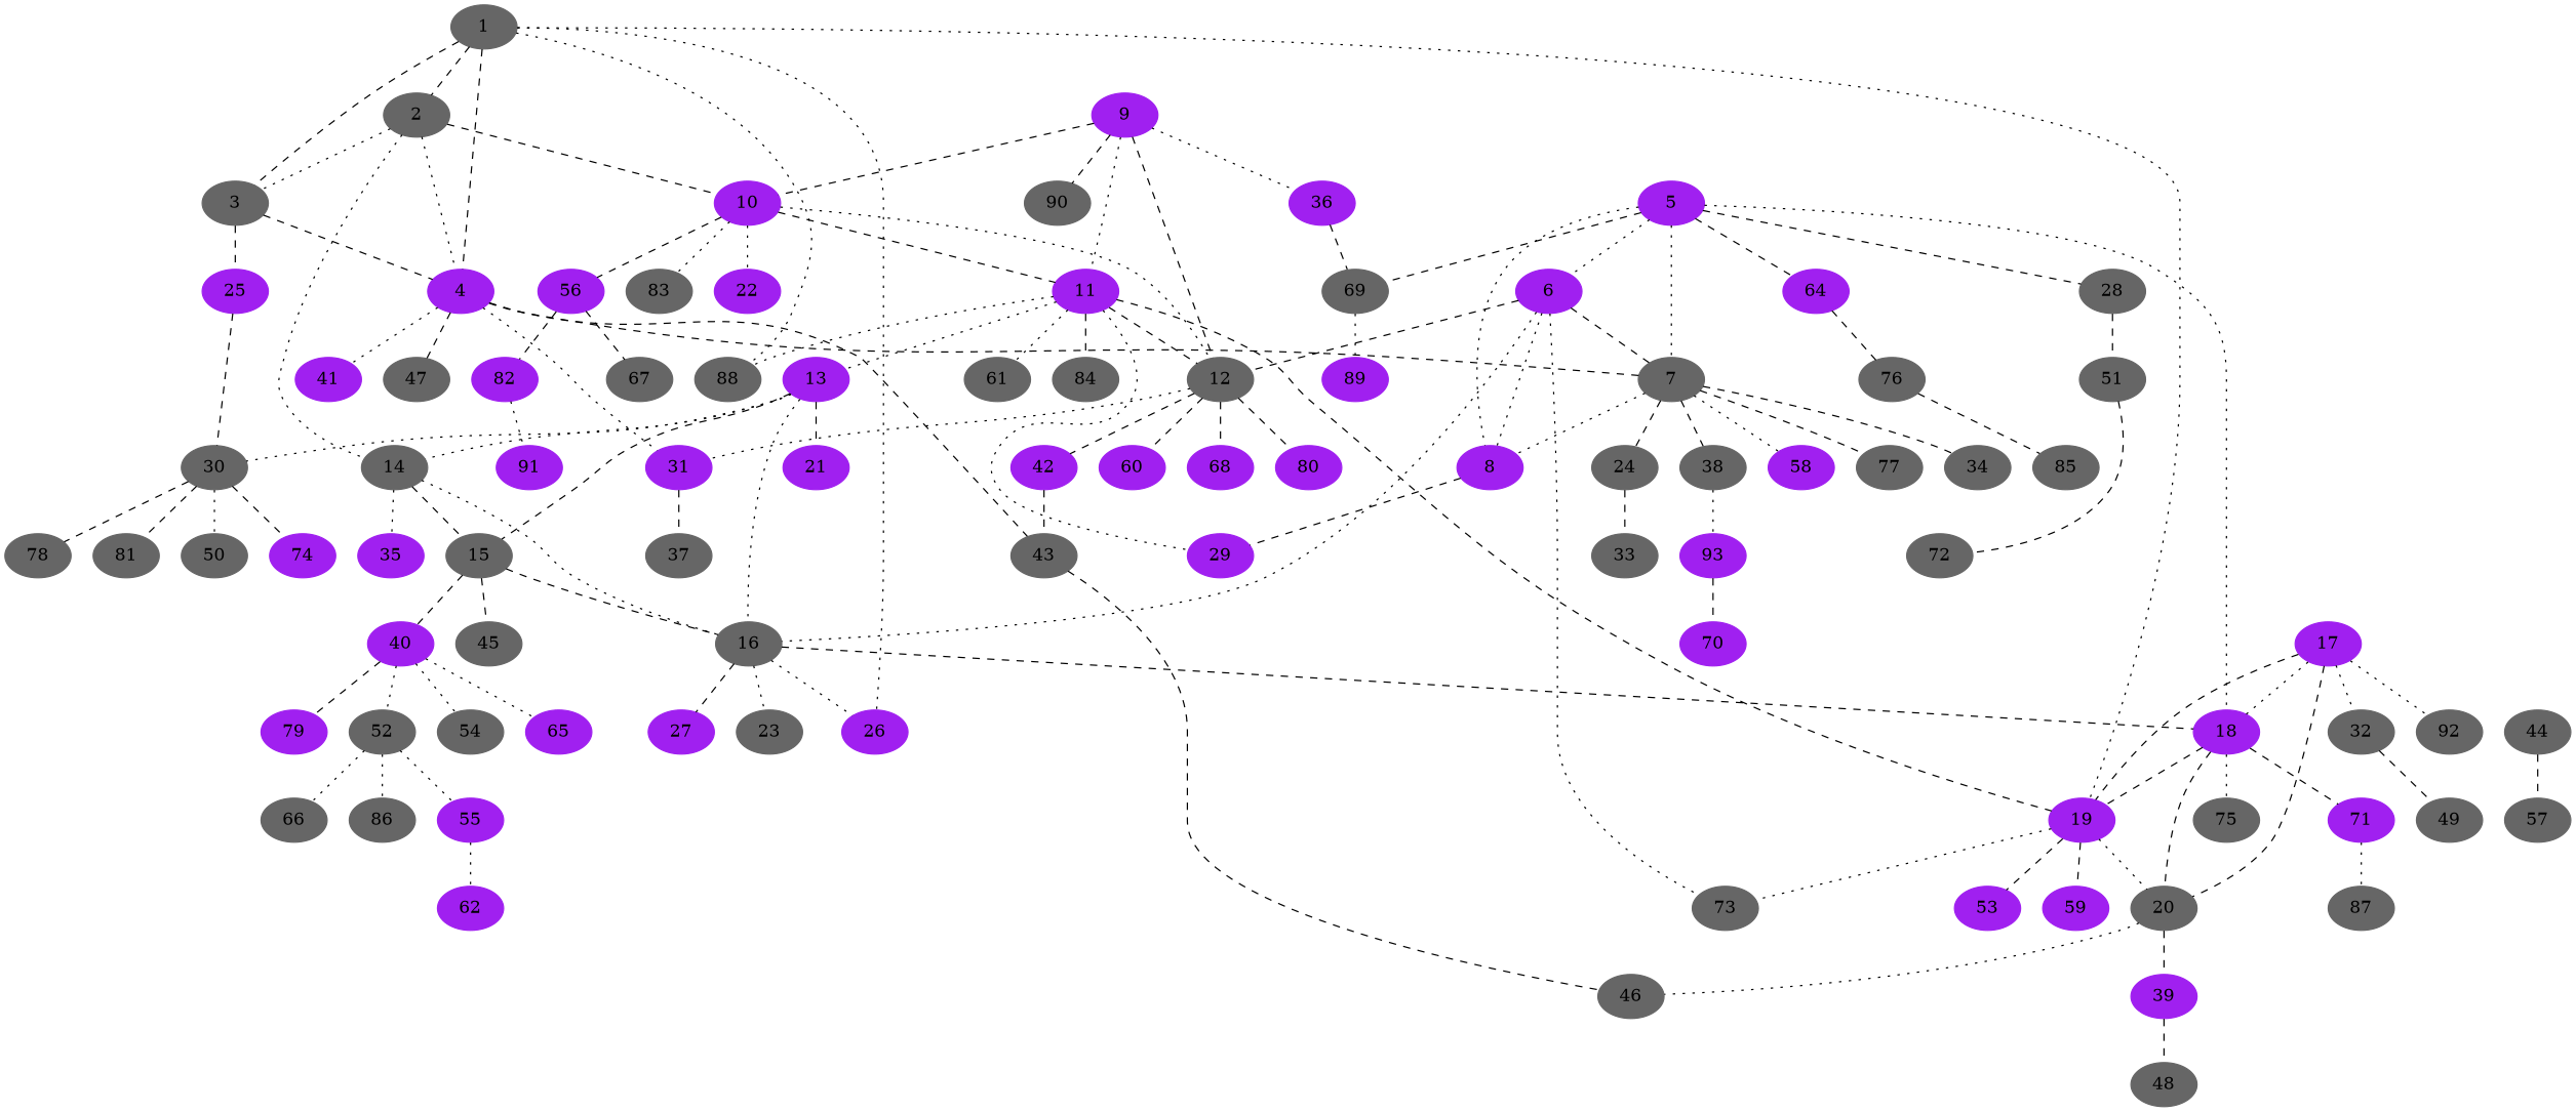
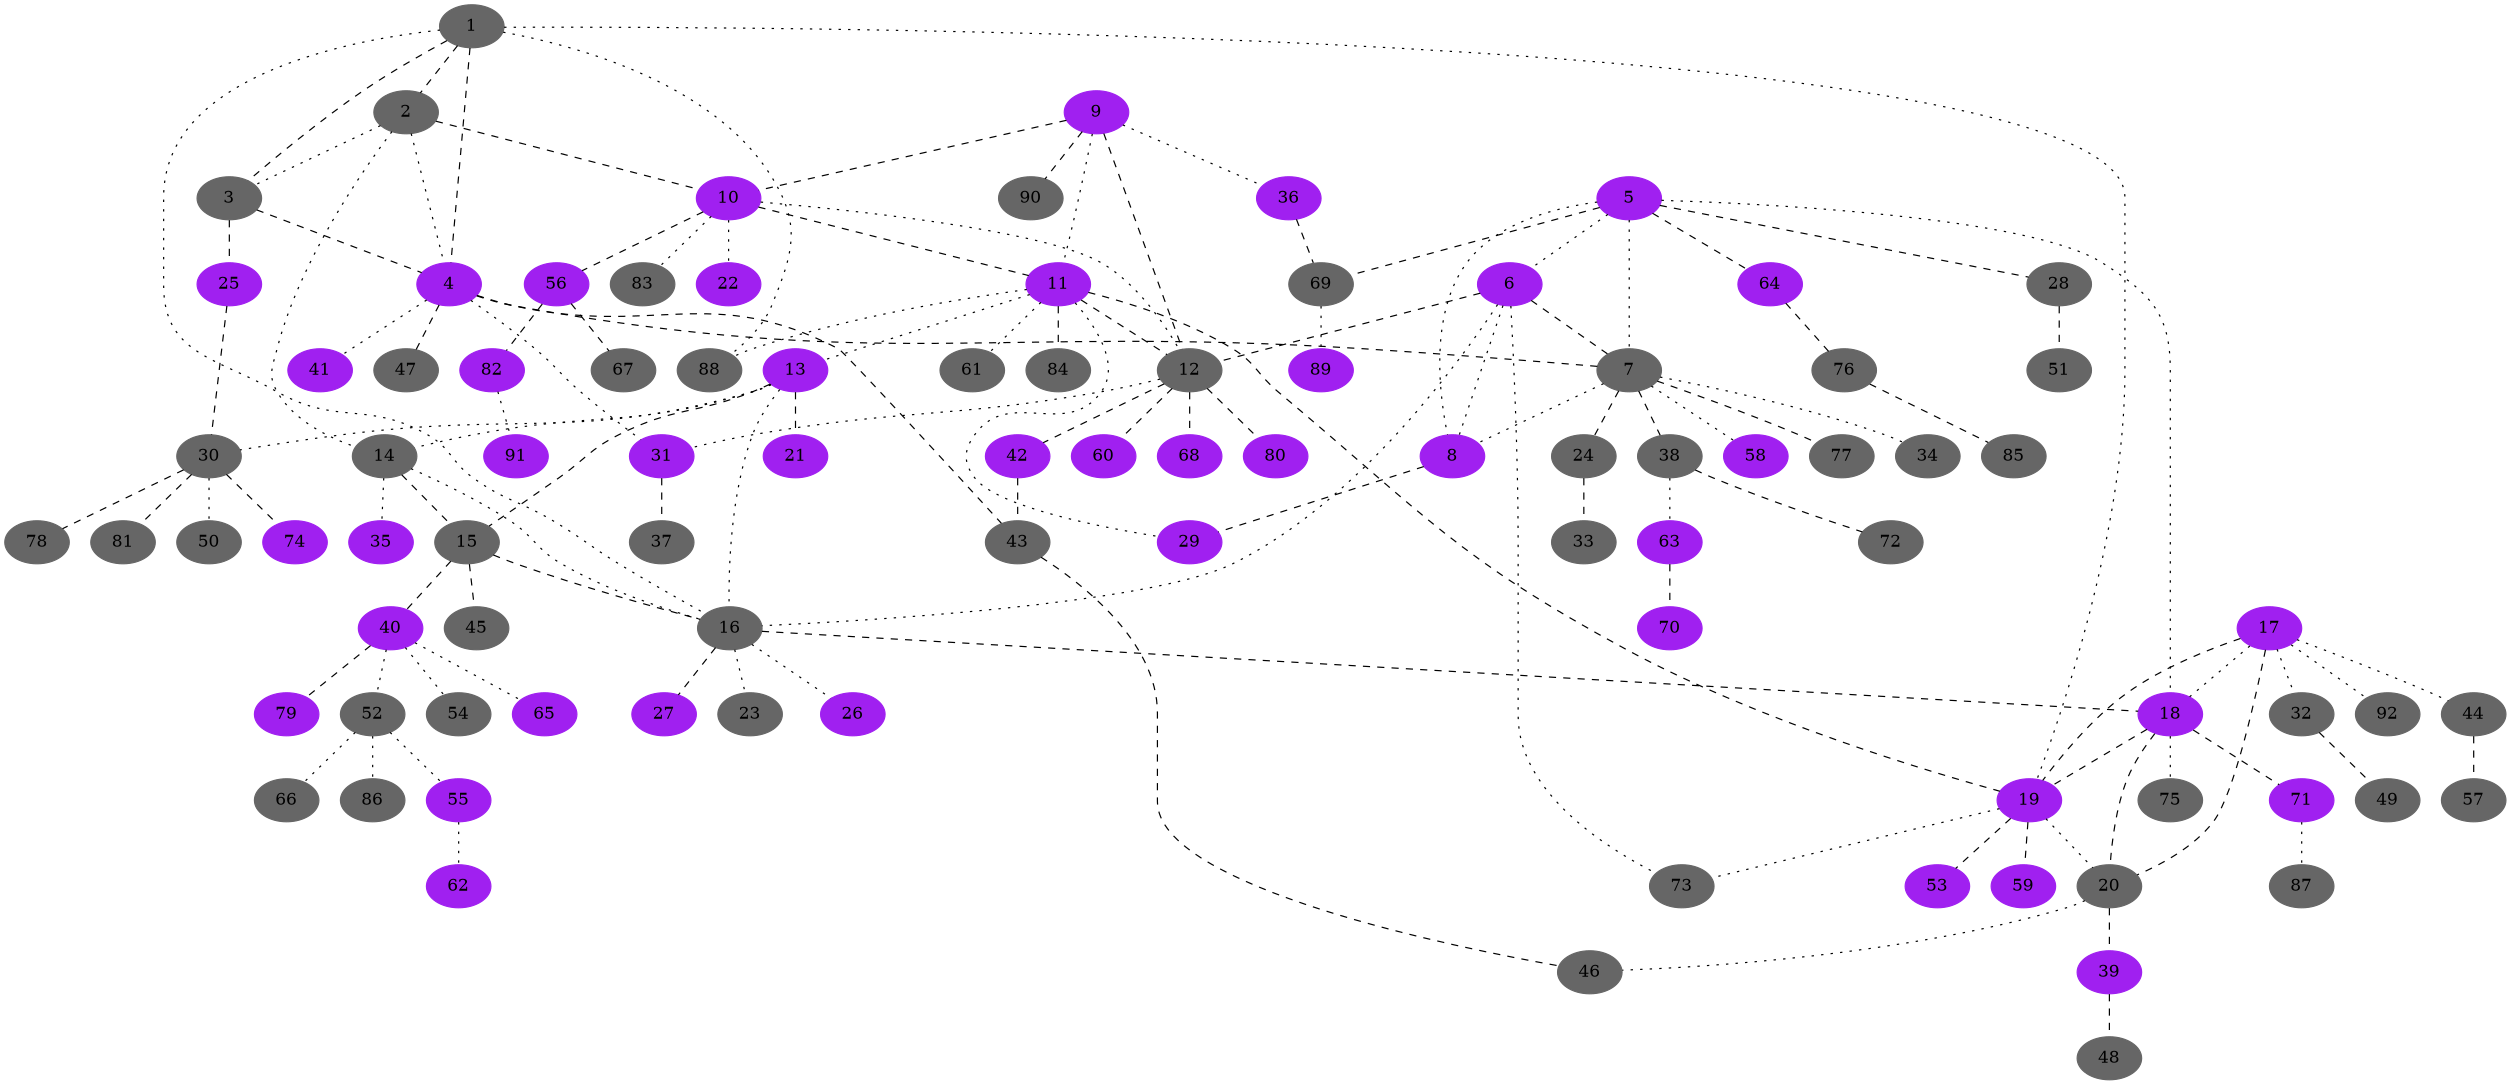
  graph {
    node [color=gray40 style=filled]
    edge [style=dashed]
    1
    2
    3
    4 [color=purple]
    19 [color=purple]
    26 [color=purple]
    88
    10 [color=purple]
    14
    25 [color=purple]
    7
    31 [color=purple]
    41 [color=purple]
    43
    47
    73
    20
    53 [color=purple]
    59 [color=purple]
    12
    11 [color=purple]
    22 [color=purple]
    56 [color=purple]
    83
    16
    15
    35 [color=purple]
    30
    8 [color=purple]
    24
    34
    38
    58 [color=purple]
    77
    37
    46
    5 [color=purple]
    6 [color=purple]
    18 [color=purple]
    28
    64 [color=purple]
    69
    29 [color=purple]
    71 [color=purple]
    75
    51
    76
    89 [color=purple]
    42 [color=purple]
    60 [color=purple]
    68 [color=purple]
    80 [color=purple]
    23
    27 [color=purple]
    33
-   63 [color=purple label=93]
+   63 [color=purple]
    72
    9 [color=purple]
    36 [color=purple]
    90
    13 [color=purple]
    61
    84
    67
    82 [color=purple]
    21 [color=purple]
    40 [color=purple]
    45
    50
    74 [color=purple]
    78
    81
    52
    54
    65 [color=purple]
    79 [color=purple]
    17 [color=purple]
    32
    44
    92
    39 [color=purple]
    49
    57
    87
    48
    70 [color=purple]
    55 [color=purple]
    66
    86
    62 [color=purple]
    91 [color=purple]
    85
    1 -- 2
    1 -- 3
    1 -- 4
    1 -- 19 [style=dotted]
-   1 -- 26 [style=dotted]
+   1 -- 16 [style=dotted]
    1 -- 88 [style=dotted]
    2 -- 3 [style=dotted]
    2 -- 4 [style=dotted]
    2 -- 10
    2 -- 14 [style=dotted]
    3 -- 4
    3 -- 25
    4 -- 7
    4 -- 31 [style=dotted]
    4 -- 41 [style=dotted]
    4 -- 43
    4 -- 47
    19 -- 73 [style=dotted]
    19 -- 20 [style=dotted]
    19 -- 53
    19 -- 59
    10 -- 12 [style=dotted]
    10 -- 11
    10 -- 22 [style=dotted]
    10 -- 56
    10 -- 83 [style=dotted]
    14 -- 16 [style=dotted]
    14 -- 15
    14 -- 35 [style=dotted]
    25 -- 30
    7 -- 8 [style=dotted]
    7 -- 24
-   7 -- 34
+   7 -- 34 [style=dotted]
    7 -- 38
    7 -- 58 [style=dotted]
    7 -- 77
    31 -- 37
    43 -- 46
    20 -- 46 [style=dotted]
    20 -- 39
    12 -- 31 [style=dotted]
    12 -- 42
    12 -- 60
    12 -- 68
    12 -- 80
    11 -- 19
    11 -- 88 [style=dotted]
    11 -- 12
    11 -- 29 [style=dotted]
    11 -- 13 [style=dotted]
    11 -- 61 [style=dotted]
    11 -- 84
    56 -- 67
    56 -- 82
    16 -- 26 [style=dotted]
    16 -- 18
    16 -- 23 [style=dotted]
    16 -- 27
    15 -- 16
    15 -- 40
    15 -- 45
    30 -- 50 [style=dotted]
    30 -- 74
    30 -- 78
    30 -- 81
    8 -- 29
    24 -- 33
    38 -- 63 [style=dotted]
-   51 -- 72
+   38 -- 72
    5 -- 7 [style=dotted]
    5 -- 8 [style=dotted]
    5 -- 6 [style=dotted]
    5 -- 18 [style=dotted]
    5 -- 28
    5 -- 64
    5 -- 69
    6 -- 7
    6 -- 73 [style=dotted]
    6 -- 12
    6 -- 16 [style=dotted]
    6 -- 8 [style=dotted]
    18 -- 19
    18 -- 20
    18 -- 71
    18 -- 75 [style=dotted]
    28 -- 51
    64 -- 76
    69 -- 89 [style=dotted]
    71 -- 87 [style=dotted]
    76 -- 85
    42 -- 43
    63 -- 70
    9 -- 10
    9 -- 12
    9 -- 11 [style=dotted]
    9 -- 36 [style=dotted]
    9 -- 90
    36 -- 69
    13 -- 14 [style=dotted]
    13 -- 16 [style=dotted]
    13 -- 15
    13 -- 30 [style=dotted]
    13 -- 21
    82 -- 91 [style=dotted]
    40 -- 52 [style=dotted]
    40 -- 54 [style=dotted]
    40 -- 65 [style=dotted]
    40 -- 79
    52 -- 55 [style=dotted]
    52 -- 66 [style=dotted]
    52 -- 86 [style=dotted]
    17 -- 19
    17 -- 20
    17 -- 18 [style=dotted]
    17 -- 32 [style=dotted]
+   17 -- 44 [style=dotted]
    17 -- 92 [style=dotted]
    32 -- 49
    44 -- 57
    39 -- 48
    55 -- 62 [style=dotted]
  }
